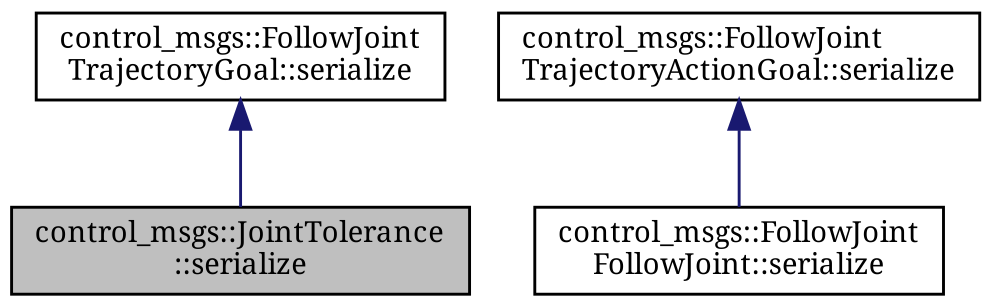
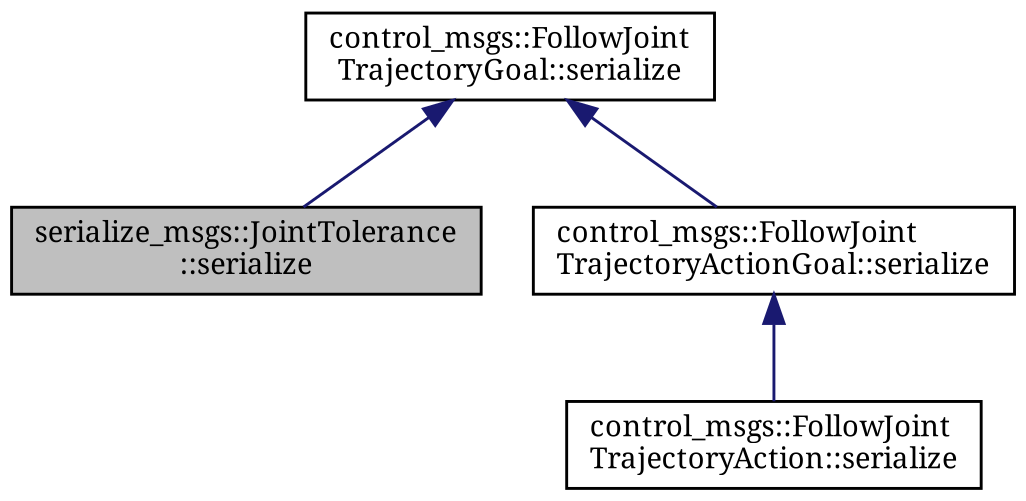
  digraph {
    fontname="Noto Serif"
    rankdir=TB
    node [color=black fillcolor=white fontname="Noto Serif" fontsize=10 shape=record style=filled]
    edge [color=midnightblue dir=back fontname="Noto Serif" fontsize=10 labelfontname=Helvetica labelfontsize=10 style=solid]
-   n1 [fillcolor=grey75 fontcolor=black height=0.2 label="control_msgs::JointTolerance\l::serialize" width=0.4]
+   n1 [fillcolor=grey75 fontcolor=black height=0.2 label="serialize_msgs::JointTolerance\l::serialize" width=0.4]
    n2 [height=0.2 label="control_msgs::FollowJoint\lTrajectoryGoal::serialize" width=0.4]
    n3 [height=0.2 label="control_msgs::FollowJoint\lTrajectoryActionGoal::serialize" width=0.4]
-   n4 [height=0.2 label="control_msgs::FollowJoint\lFollowJoint::serialize" width=0.4]
+   n4 [height=0.2 label="control_msgs::FollowJoint\lTrajectoryAction::serialize" width=0.4]
    n2 -> n1
+   n2 -> n3
    n3 -> n4
  }
